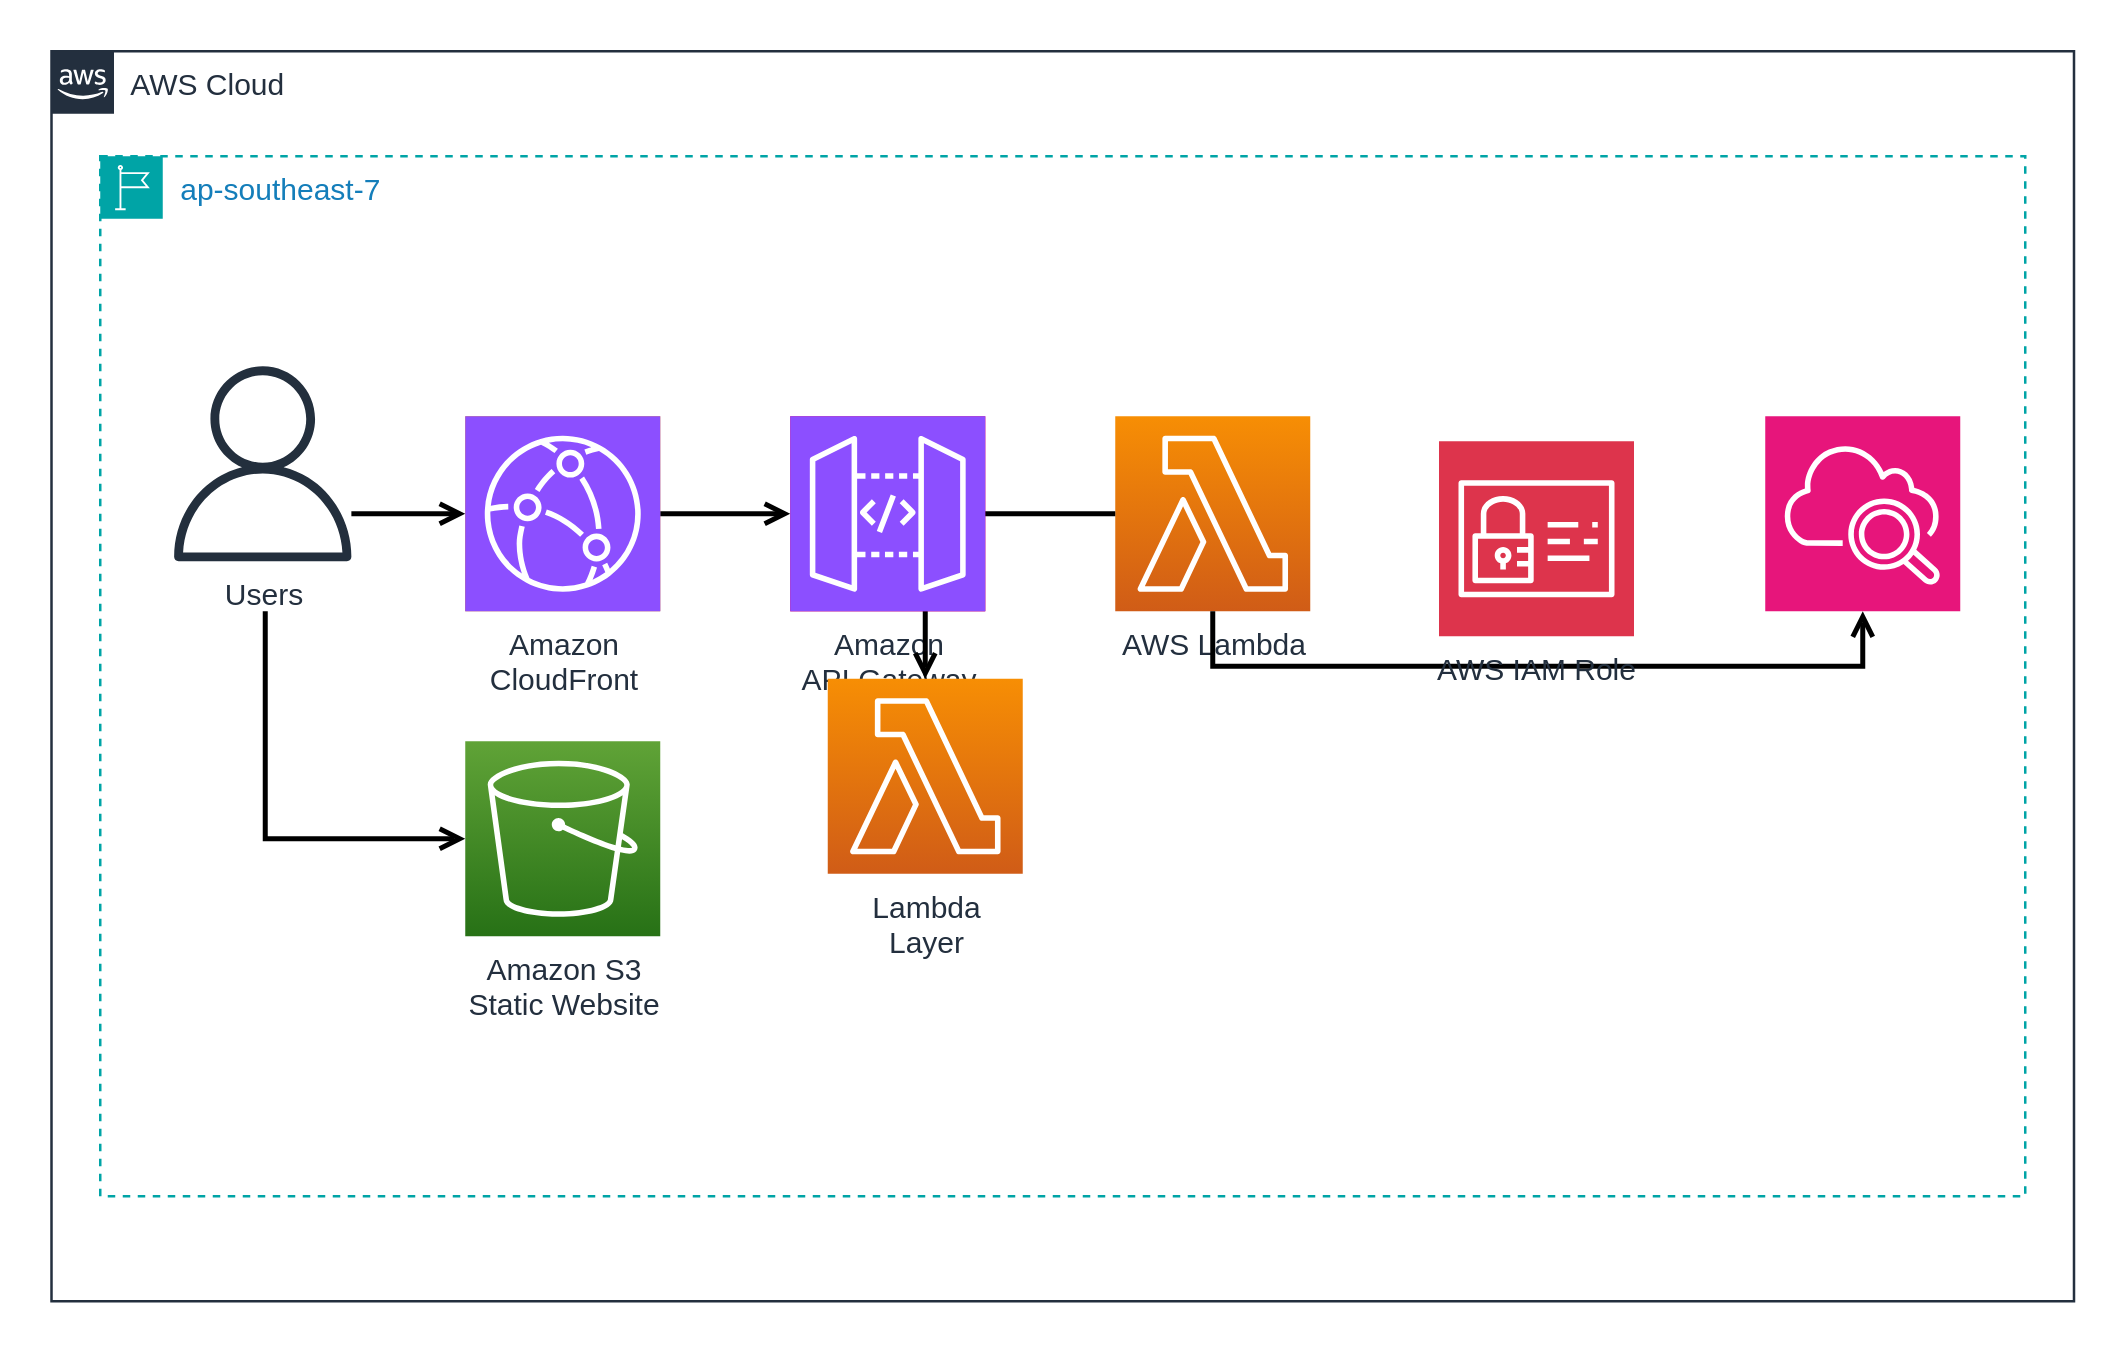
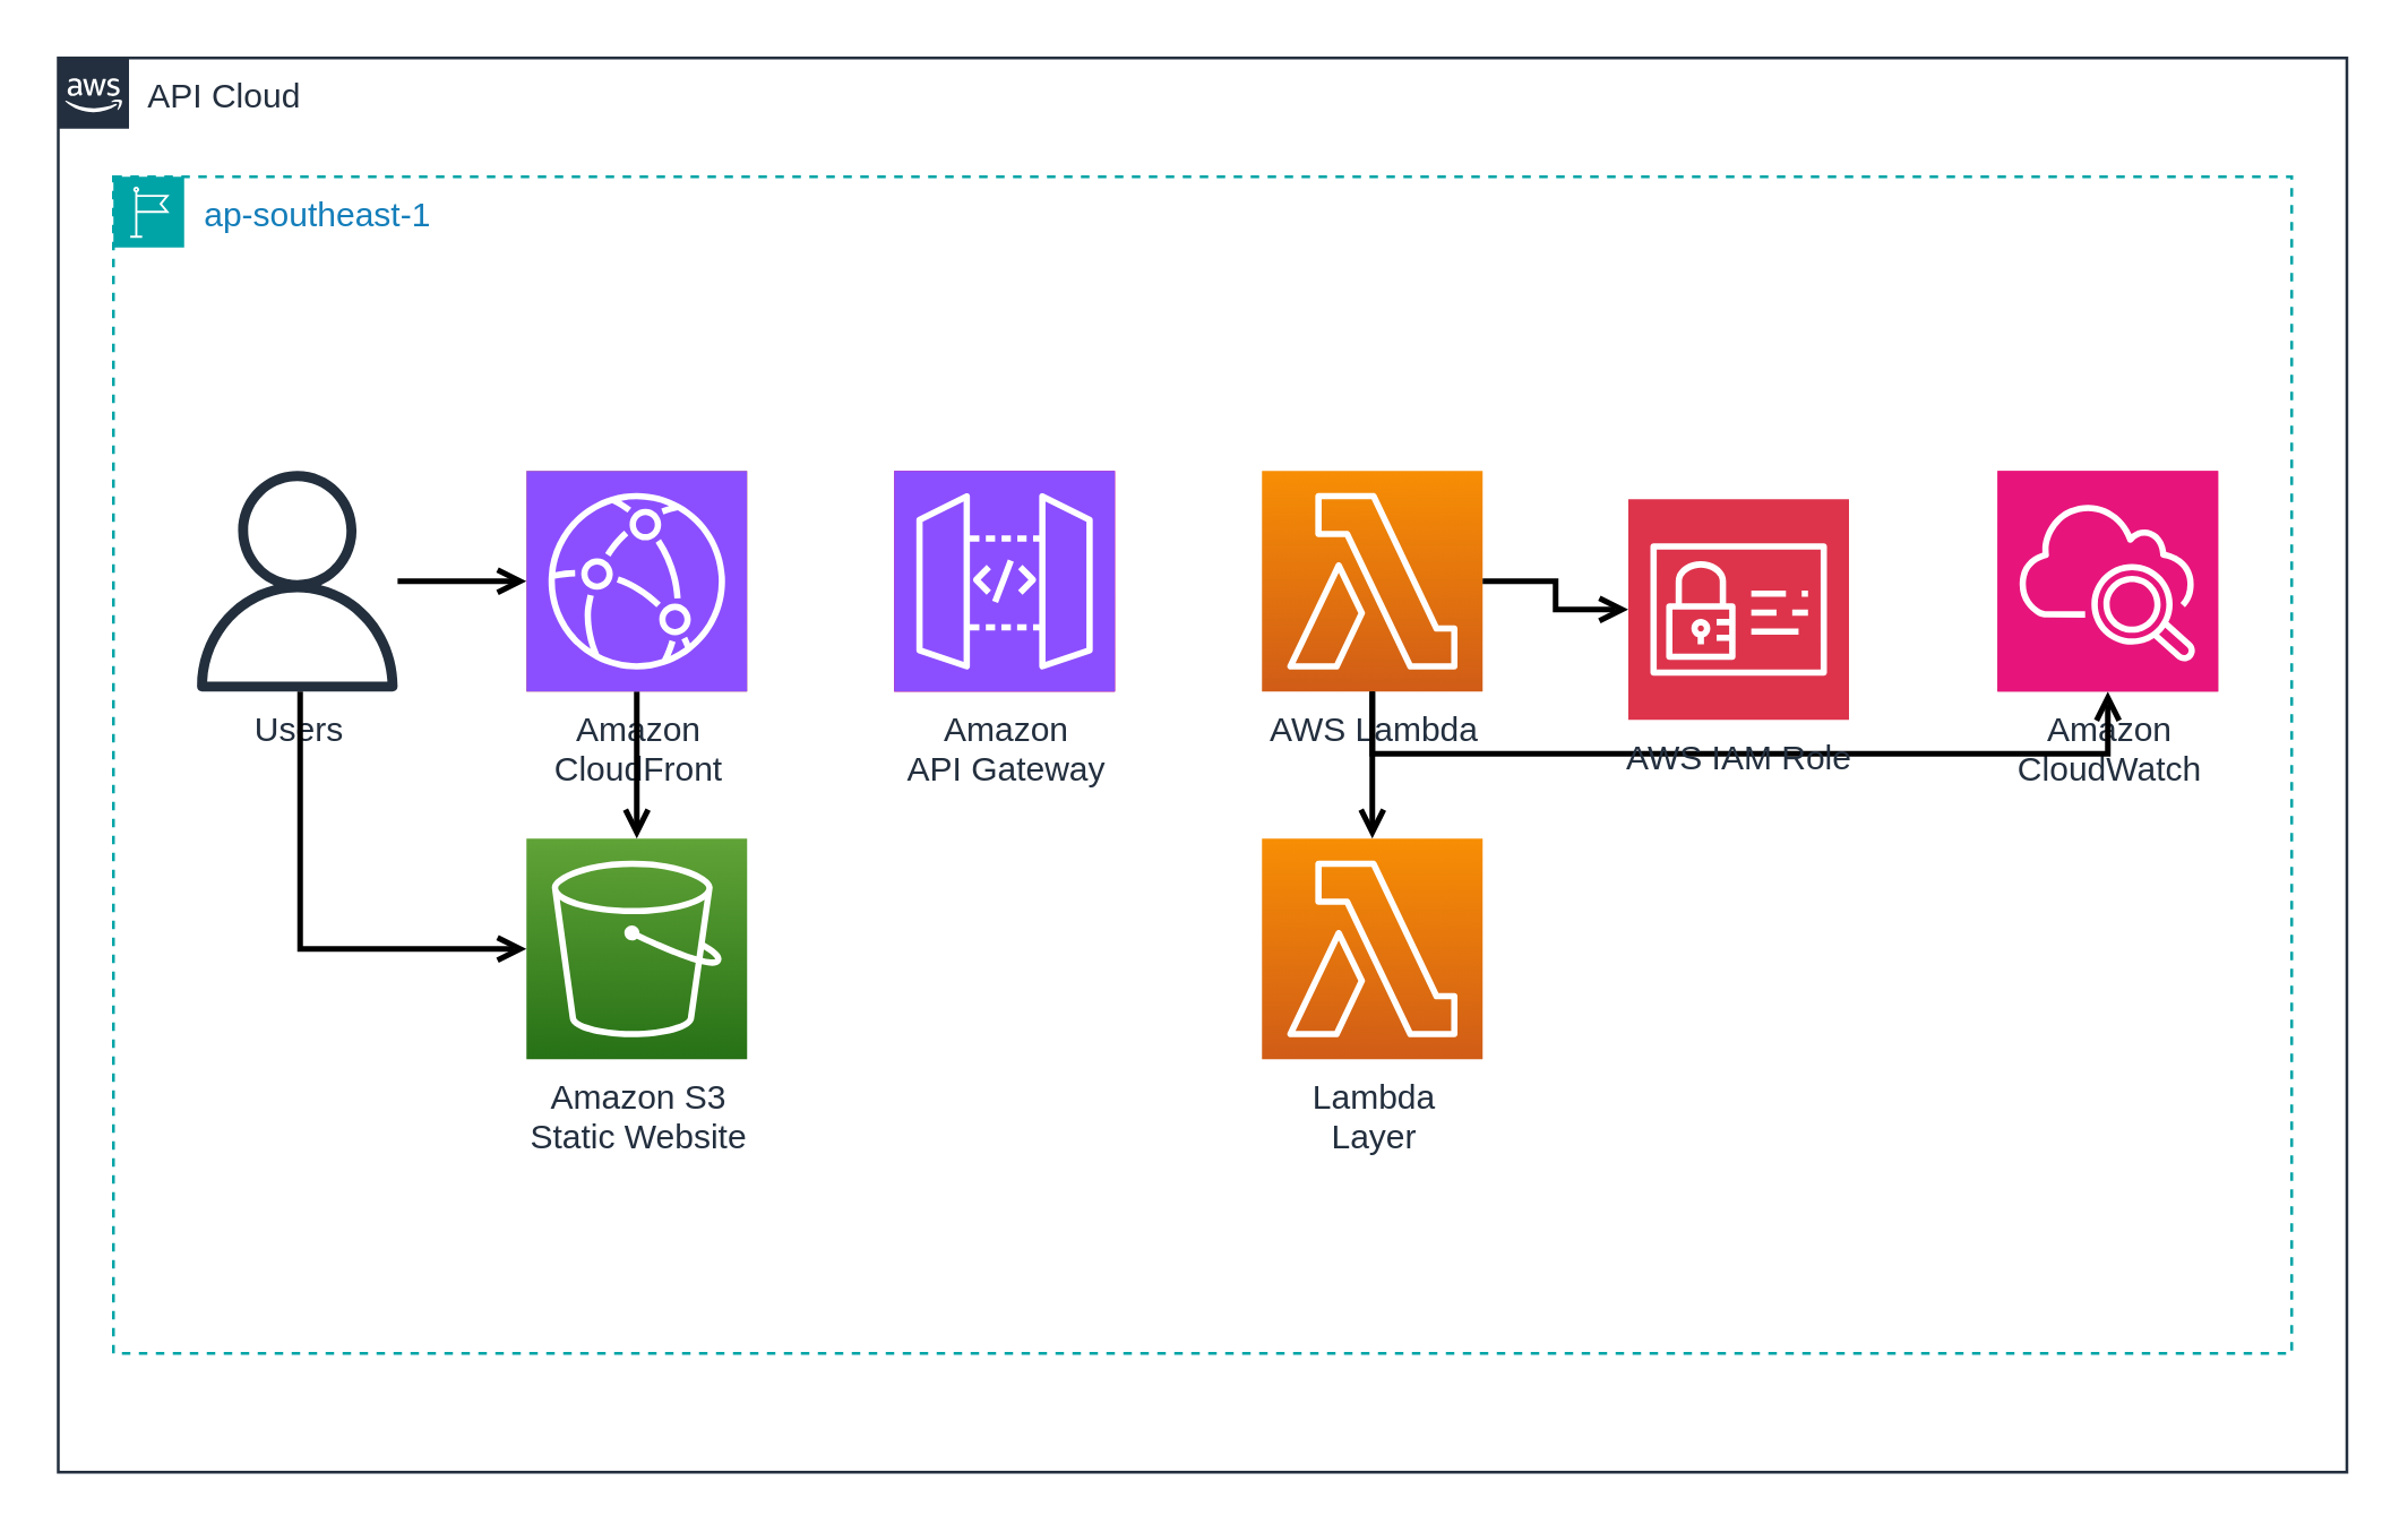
  <mxCell id="0" />
  <mxCell id="1" parent="0" />
- <mxCell id="2" value="AWS Cloud" style="points=[[0,0],[0.25,0],[0.5,0],[0.75,0],[1,0],[1,0.25],[1,0.5],[1,0.75],[1,1],[0.75,1],[0.5,1],[0.25,1],[0,1],[0,0.75],[0,0.5],[0,0.25]];outlineConnect=0;gradientColor=none;html=1;whiteSpace=wrap;fontSize=12;fontStyle=0;shape=mxgraph.aws4.group;grIcon=mxgraph.aws4.group_aws_cloud_alt;strokeColor=#232F3E;fillColor=none;verticalAlign=top;align=left;spacingLeft=30;fontColor=#232F3E;dashed=0;labelBackgroundColor=#ffffff;container=1;pointerEvents=0;collapsible=0;recursiveResize=0;" parent="1" vertex="1"><mxGeometry x="20" y="20" width="809" height="500" as="geometry" /></mxCell>
- <mxCell id="3" value="ap-southeast-7" style="points=[[0,0],[0.25,0],[0.5,0],[0.75,0],[1,0],[1,0.25],[1,0.5],[1,0.75],[1,1],[0.75,1],[0.5,1],[0.25,1],[0,1],[0,0.75],[0,0.5],[0,0.25]];outlineConnect=0;gradientColor=none;html=1;whiteSpace=wrap;fontSize=12;fontStyle=0;container=1;pointerEvents=0;collapsible=0;recursiveResize=0;shape=mxgraph.aws4.group;grIcon=mxgraph.aws4.group_region;strokeColor=#00A4A6;fillColor=none;verticalAlign=top;align=left;spacingLeft=30;fontColor=#147EBA;dashed=1;" vertex="1" parent="2"><mxGeometry x="19.5" y="42" width="770" height="416" as="geometry" /></mxCell>
+ <mxCell id="2" value="API Cloud" style="points=[[0,0],[0.25,0],[0.5,0],[0.75,0],[1,0],[1,0.25],[1,0.5],[1,0.75],[1,1],[0.75,1],[0.5,1],[0.25,1],[0,1],[0,0.75],[0,0.5],[0,0.25]];outlineConnect=0;gradientColor=none;html=1;whiteSpace=wrap;fontSize=12;fontStyle=0;shape=mxgraph.aws4.group;grIcon=mxgraph.aws4.group_aws_cloud_alt;strokeColor=#232F3E;fillColor=none;verticalAlign=top;align=left;spacingLeft=30;fontColor=#232F3E;dashed=0;labelBackgroundColor=#ffffff;container=1;pointerEvents=0;collapsible=0;recursiveResize=0;" parent="1" vertex="1"><mxGeometry x="20" y="20" width="809" height="500" as="geometry" /></mxCell>
+ <mxCell id="3" value="ap-southeast-1" style="points=[[0,0],[0.25,0],[0.5,0],[0.75,0],[1,0],[1,0.25],[1,0.5],[1,0.75],[1,1],[0.75,1],[0.5,1],[0.25,1],[0,1],[0,0.75],[0,0.5],[0,0.25]];outlineConnect=0;gradientColor=none;html=1;whiteSpace=wrap;fontSize=12;fontStyle=0;container=1;pointerEvents=0;collapsible=0;recursiveResize=0;shape=mxgraph.aws4.group;grIcon=mxgraph.aws4.group_region;strokeColor=#00A4A6;fillColor=none;verticalAlign=top;align=left;spacingLeft=30;fontColor=#147EBA;dashed=1;" vertex="1" parent="2"><mxGeometry x="19.5" y="42" width="770" height="416" as="geometry" /></mxCell>
  <mxCell id="4" value="Amazon&lt;br&gt;CloudFront" style="sketch=0;points=[[0,0,0],[0.25,0,0],[0.5,0,0],[0.75,0,0],[1,0,0],[0,1,0],[0.25,1,0],[0.5,1,0],[0.75,1,0],[1,1,0],[0,0.25,0],[0,0.5,0],[0,0.75,0],[1,0.25,0],[1,0.5,0],[1,0.75,0]];outlineConnect=0;fontColor=#232F3E;gradientColor=#F78E04;gradientDirection=north;fillColor=#D05C17;strokeColor=#ffffff;dashed=0;verticalLabelPosition=bottom;verticalAlign=top;align=center;html=1;fontSize=12;fontStyle=0;aspect=fixed;shape=mxgraph.aws4.resourceIcon;resIcon=mxgraph.aws4.cloudfront;labelBackgroundColor=#ffffff;" parent="3" vertex="1"><mxGeometry x="146" y="104" width="78" height="78" as="geometry" /></mxCell>
  <mxCell id="5" value="Amazon&lt;br&gt;API Gateway" style="sketch=0;points=[[0,0,0],[0.25,0,0],[0.5,0,0],[0.75,0,0],[1,0,0],[0,1,0],[0.25,1,0],[0.5,1,0],[0.75,1,0],[1,1,0],[0,0.25,0],[0,0.5,0],[0,0.75,0],[1,0.25,0],[1,0.5,0],[1,0.75,0]];outlineConnect=0;fontColor=#232F3E;gradientColor=#FF4F8B;gradientDirection=north;fillColor=#BC1356;strokeColor=#ffffff;dashed=0;verticalLabelPosition=bottom;verticalAlign=top;align=center;html=1;fontSize=12;fontStyle=0;aspect=fixed;shape=mxgraph.aws4.resourceIcon;resIcon=mxgraph.aws4.api_gateway;labelBackgroundColor=#ffffff;" parent="3" vertex="1"><mxGeometry x="276" y="104" width="78" height="78" as="geometry" /></mxCell>
  <mxCell id="6" value="AWS Lambda" style="sketch=0;points=[[0,0,0],[0.25,0,0],[0.5,0,0],[0.75,0,0],[1,0,0],[0,1,0],[0.25,1,0],[0.5,1,0],[0.75,1,0],[1,1,0],[0,0.25,0],[0,0.5,0],[0,0.75,0],[1,0.25,0],[1,0.5,0],[1,0.75,0]];outlineConnect=0;fontColor=#232F3E;gradientColor=#F78E04;gradientDirection=north;fillColor=#D05C17;strokeColor=#ffffff;dashed=0;verticalLabelPosition=bottom;verticalAlign=top;align=center;html=1;fontSize=12;fontStyle=0;aspect=fixed;shape=mxgraph.aws4.resourceIcon;resIcon=mxgraph.aws4.lambda;labelBackgroundColor=#ffffff;" parent="3" vertex="1"><mxGeometry x="406" y="104" width="78" height="78" as="geometry" /></mxCell>
+ <mxCell id="7" value="Amazon&lt;br&gt;CloudWatch" style="sketch=0;points=[[0,0,0],[0.25,0,0],[0.5,0,0],[0.75,0,0],[1,0,0],[0,1,0],[0.25,1,0],[0.5,1,0],[0.75,1,0],[1,1,0],[0,0.25,0],[0,0.5,0],[0,0.75,0],[1,0.25,0],[1,0.5,0],[1,0.75,0]];outlineConnect=0;fontColor=#232F3E;gradientColor=#F34482;gradientDirection=north;fillColor=#BC1356;strokeColor=#ffffff;dashed=0;verticalLabelPosition=bottom;verticalAlign=top;align=center;html=1;fontSize=12;fontStyle=0;aspect=fixed;shape=mxgraph.aws4.resourceIcon;resIcon=mxgraph.aws4.cloudwatch;labelBackgroundColor=#ffffff;" parent="3" vertex="1"><mxGeometry x="666" y="104" width="78" height="78" as="geometry" /></mxCell>
  <mxCell id="8" value="Amazon S3&lt;br&gt;Static Website" style="sketch=0;points=[[0,0,0],[0.25,0,0],[0.5,0,0],[0.75,0,0],[1,0,0],[0,1,0],[0.25,1,0],[0.5,1,0],[0.75,1,0],[1,1,0],[0,0.25,0],[0,0.5,0],[0,0.75,0],[1,0.25,0],[1,0.5,0],[1,0.75,0]];outlineConnect=0;fontColor=#232F3E;gradientColor=#60A337;gradientDirection=north;fillColor=#277116;strokeColor=#ffffff;dashed=0;verticalLabelPosition=bottom;verticalAlign=top;align=center;html=1;fontSize=12;fontStyle=0;aspect=fixed;shape=mxgraph.aws4.resourceIcon;resIcon=mxgraph.aws4.s3;labelBackgroundColor=#ffffff;" parent="3" vertex="1"><mxGeometry x="146" y="234" width="78" height="78" as="geometry" /></mxCell>
- <mxCell id="9" value="Lambda&lt;br&gt;Layer" style="sketch=0;points=[[0,0,0],[0.25,0,0],[0.5,0,0],[0.75,0,0],[1,0,0],[0,1,0],[0.25,1,0],[0.5,1,0],[0.75,1,0],[1,1,0],[0,0.25,0],[0,0.5,0],[0,0.75,0],[1,0.25,0],[1,0.5,0],[1,0.75,0]];outlineConnect=0;fontColor=#232F3E;gradientColor=#F78E04;gradientDirection=north;fillColor=#D05C17;strokeColor=#ffffff;dashed=0;verticalLabelPosition=bottom;verticalAlign=top;align=center;html=1;fontSize=12;fontStyle=0;aspect=fixed;shape=mxgraph.aws4.resourceIcon;resIcon=mxgraph.aws4.lambda;labelBackgroundColor=#ffffff;" parent="3" vertex="1"><mxGeometry x="291" y="209" width="78" height="78" as="geometry" /></mxCell>
- <mxCell id="10" value="" style="edgeStyle=orthogonalEdgeStyle;rounded=0;orthogonalLoop=1;jettySize=auto;html=1;endArrow=open;endFill=0;strokeWidth=2;" parent="3" source="4" target="5" edge="1"><mxGeometry relative="1" as="geometry" /></mxCell>
+ <mxCell id="9" value="Lambda&lt;br&gt;Layer" style="sketch=0;points=[[0,0,0],[0.25,0,0],[0.5,0,0],[0.75,0,0],[1,0,0],[0,1,0],[0.25,1,0],[0.5,1,0],[0.75,1,0],[1,1,0],[0,0.25,0],[0,0.5,0],[0,0.75,0],[1,0.25,0],[1,0.5,0],[1,0.75,0]];outlineConnect=0;fontColor=#232F3E;gradientColor=#F78E04;gradientDirection=north;fillColor=#D05C17;strokeColor=#ffffff;dashed=0;verticalLabelPosition=bottom;verticalAlign=top;align=center;html=1;fontSize=12;fontStyle=0;aspect=fixed;shape=mxgraph.aws4.resourceIcon;resIcon=mxgraph.aws4.lambda;labelBackgroundColor=#ffffff;" parent="3" vertex="1"><mxGeometry x="406" y="234" width="78" height="78" as="geometry" /></mxCell>
+ <mxCell id="10" value="" style="edgeStyle=orthogonalEdgeStyle;rounded=0;orthogonalLoop=1;jettySize=auto;html=1;endArrow=open;endFill=0;strokeWidth=2;" parent="3" source="4" target="8" edge="1"><mxGeometry relative="1" as="geometry" /></mxCell>
+ <mxCell id="11" value="" style="edgeStyle=orthogonalEdgeStyle;rounded=0;orthogonalLoop=1;jettySize=auto;html=1;endArrow=open;endFill=0;strokeWidth=2;" parent="3" source="6" target="20" edge="1"><mxGeometry relative="1" as="geometry"><mxPoint x="540.5" y="144" as="targetPoint" /><Array as="points" /></mxGeometry></mxCell>
  <mxCell id="12" value="" style="edgeStyle=orthogonalEdgeStyle;rounded=0;orthogonalLoop=1;jettySize=auto;html=1;endArrow=open;endFill=0;strokeWidth=2;" parent="3" source="6" edge="1"><mxGeometry relative="1" as="geometry"><Array as="points"><mxPoint x="445" y="204" /><mxPoint x="705" y="204" /></Array><mxPoint x="705" y="182" as="targetPoint" /></mxGeometry></mxCell>
  <mxCell id="13" value="" style="edgeStyle=orthogonalEdgeStyle;rounded=0;orthogonalLoop=1;jettySize=auto;html=1;endArrow=open;endFill=0;strokeWidth=2;" parent="3" source="6" target="9" edge="1"><mxGeometry relative="1" as="geometry" /></mxCell>
- <mxCell id="14" value="Users" style="sketch=0;outlineConnect=0;fontColor=#232F3E;gradientColor=none;fillColor=#232F3D;strokeColor=none;dashed=0;verticalLabelPosition=bottom;verticalAlign=top;align=center;html=1;fontSize=12;fontStyle=0;aspect=fixed;pointerEvents=1;shape=mxgraph.aws4.user;labelBackgroundColor=#ffffff;" parent="3" vertex="1"><mxGeometry x="26" y="84" width="78" height="78" as="geometry" /></mxCell>
+ <mxCell id="14" value="Users" style="sketch=0;outlineConnect=0;fontColor=#232F3E;gradientColor=none;fillColor=#232F3D;strokeColor=none;dashed=0;verticalLabelPosition=bottom;verticalAlign=top;align=center;html=1;fontSize=12;fontStyle=0;aspect=fixed;pointerEvents=1;shape=mxgraph.aws4.user;labelBackgroundColor=#ffffff;" parent="3" vertex="1"><mxGeometry x="26" y="104" width="78" height="78" as="geometry" /></mxCell>
  <mxCell id="15" value="" style="edgeStyle=orthogonalEdgeStyle;rounded=0;orthogonalLoop=1;jettySize=auto;html=1;endArrow=open;endFill=0;strokeWidth=2;" parent="3" target="8" edge="1"><mxGeometry relative="1" as="geometry"><Array as="points"><mxPoint x="66" y="273" /></Array><mxPoint x="66" y="182" as="sourcePoint" /></mxGeometry></mxCell>
  <mxCell id="16" value="" style="edgeStyle=orthogonalEdgeStyle;rounded=0;orthogonalLoop=1;jettySize=auto;html=1;endArrow=open;endFill=0;strokeWidth=2;" edge="1" parent="3" source="14"><mxGeometry relative="1" as="geometry"><mxPoint x="115" y="142.8" as="sourcePoint" /><mxPoint x="146" y="143" as="targetPoint" /><Array as="points"><mxPoint x="146" y="143" /></Array></mxGeometry></mxCell>
  <mxCell id="17" value="" style="sketch=0;points=[[0,0,0],[0.25,0,0],[0.5,0,0],[0.75,0,0],[1,0,0],[0,1,0],[0.25,1,0],[0.5,1,0],[0.75,1,0],[1,1,0],[0,0.25,0],[0,0.5,0],[0,0.75,0],[1,0.25,0],[1,0.5,0],[1,0.75,0]];outlineConnect=0;fontColor=#232F3E;fillColor=#8C4FFF;strokeColor=#ffffff;dashed=0;verticalLabelPosition=bottom;verticalAlign=top;align=center;html=1;fontSize=12;fontStyle=0;aspect=fixed;shape=mxgraph.aws4.resourceIcon;resIcon=mxgraph.aws4.cloudfront;" vertex="1" parent="3"><mxGeometry x="146" y="104" width="78" height="78" as="geometry" /></mxCell>
  <mxCell id="18" value="" style="sketch=0;points=[[0,0,0],[0.25,0,0],[0.5,0,0],[0.75,0,0],[1,0,0],[0,1,0],[0.25,1,0],[0.5,1,0],[0.75,1,0],[1,1,0],[0,0.25,0],[0,0.5,0],[0,0.75,0],[1,0.25,0],[1,0.5,0],[1,0.75,0]];outlineConnect=0;fontColor=#232F3E;fillColor=#E7157B;strokeColor=#ffffff;dashed=0;verticalLabelPosition=bottom;verticalAlign=top;align=center;html=1;fontSize=12;fontStyle=0;aspect=fixed;shape=mxgraph.aws4.resourceIcon;resIcon=mxgraph.aws4.api_gateway;" vertex="1" parent="3"><mxGeometry x="276" y="104" width="78" height="78" as="geometry" /></mxCell>
  <mxCell id="19" value="" style="sketch=0;points=[[0,0,0],[0.25,0,0],[0.5,0,0],[0.75,0,0],[1,0,0],[0,1,0],[0.25,1,0],[0.5,1,0],[0.75,1,0],[1,1,0],[0,0.25,0],[0,0.5,0],[0,0.75,0],[1,0.25,0],[1,0.5,0],[1,0.75,0]];outlineConnect=0;fontColor=#232F3E;fillColor=#8C4FFF;strokeColor=#ffffff;dashed=0;verticalLabelPosition=bottom;verticalAlign=top;align=center;html=1;fontSize=12;fontStyle=0;aspect=fixed;shape=mxgraph.aws4.resourceIcon;resIcon=mxgraph.aws4.api_gateway;" vertex="1" parent="3"><mxGeometry x="276" y="104" width="78" height="78" as="geometry" /></mxCell>
  <mxCell id="20" value="AWS IAM Role" style="sketch=0;points=[[0,0,0],[0.25,0,0],[0.5,0,0],[0.75,0,0],[1,0,0],[0,1,0],[0.25,1,0],[0.5,1,0],[0.75,1,0],[1,1,0],[0,0.25,0],[0,0.5,0],[0,0.75,0],[1,0.25,0],[1,0.5,0],[1,0.75,0]];outlineConnect=0;fontColor=#232F3E;fillColor=#DD344C;strokeColor=#ffffff;dashed=0;verticalLabelPosition=bottom;verticalAlign=top;align=center;html=1;fontSize=12;fontStyle=0;aspect=fixed;shape=mxgraph.aws4.resourceIcon;resIcon=mxgraph.aws4.identity_and_access_management;" vertex="1" parent="3"><mxGeometry x="535.5" y="114" width="78" height="78" as="geometry" /></mxCell>
  <mxCell id="21" value="" style="sketch=0;points=[[0,0,0],[0.25,0,0],[0.5,0,0],[0.75,0,0],[1,0,0],[0,1,0],[0.25,1,0],[0.5,1,0],[0.75,1,0],[1,1,0],[0,0.25,0],[0,0.5,0],[0,0.75,0],[1,0.25,0],[1,0.5,0],[1,0.75,0]];points=[[0,0,0],[0.25,0,0],[0.5,0,0],[0.75,0,0],[1,0,0],[0,1,0],[0.25,1,0],[0.5,1,0],[0.75,1,0],[1,1,0],[0,0.25,0],[0,0.5,0],[0,0.75,0],[1,0.25,0],[1,0.5,0],[1,0.75,0]];outlineConnect=0;fontColor=#232F3E;fillColor=#E7157B;strokeColor=#ffffff;dashed=0;verticalLabelPosition=bottom;verticalAlign=top;align=center;html=1;fontSize=12;fontStyle=0;aspect=fixed;shape=mxgraph.aws4.resourceIcon;resIcon=mxgraph.aws4.cloudwatch_2;" vertex="1" parent="3"><mxGeometry x="666" y="104" width="78" height="78" as="geometry" /></mxCell>
